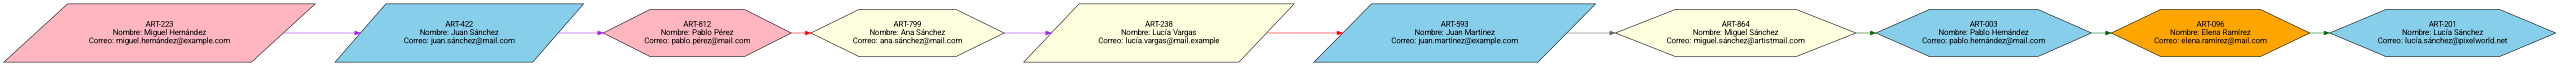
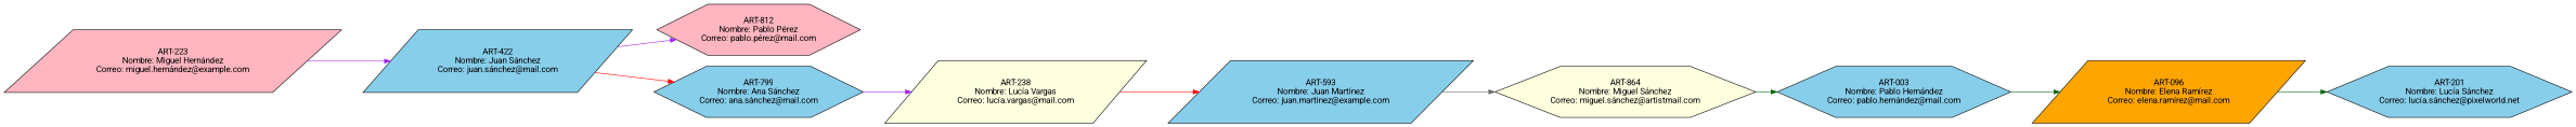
  digraph {
    fontname=Roboto
    rankdir=LR
    node [fillcolor=skyblue fontname=Roboto shape=hexagon style=filled]
    edge [color=purple fontname=Roboto]
    n1 [fillcolor=lightpink height=.1 label="ART-223\nNombre: Miguel Hernández\nCorreo: miguel.hernández@example.com" shape=parallelogram]
    n2 [height=.1 label="ART-422\nNombre: Juan Sánchez\nCorreo: juan.sánchez@mail.com" shape=parallelogram]
    n3 [fillcolor=lightpink height=.1 label="ART-812\nNombre: Pablo Pérez\nCorreo: pablo.pérez@mail.com"]
-   n4 [fillcolor=lightyellow height=.1 label="ART-799\nNombre: Ana Sánchez\nCorreo: ana.sánchez@mail.com"]
-   n5 [fillcolor=lightyellow height=.1 label="ART-238\nNombre: Lucía Vargas\nCorreo: lucía.vargas@mail.example" shape=parallelogram]
+   n4 [height=.1 label="ART-799\nNombre: Ana Sánchez\nCorreo: ana.sánchez@mail.com"]
+   n5 [fillcolor=lightyellow height=.1 label="ART-238\nNombre: Lucía Vargas\nCorreo: lucía.vargas@mail.com" shape=parallelogram]
    n6 [height=.1 label="ART-593\nNombre: Juan Martínez\nCorreo: juan.martínez@example.com" shape=parallelogram]
    n7 [fillcolor=lightyellow height=.1 label="ART-864\nNombre: Miguel Sánchez\nCorreo: miguel.sánchez@artistmail.com"]
    n8 [height=.1 label="ART-003\nNombre: Pablo Hernández\nCorreo: pablo.hernández@mail.com"]
-   n9 [fillcolor=orange height=.1 label="ART-096\nNombre: Elena Ramírez\nCorreo: elena.ramírez@mail.com"]
+   n9 [fillcolor=orange height=.1 label="ART-096\nNombre: Elena Ramírez\nCorreo: elena.ramírez@mail.com" shape=parallelogram]
    n10 [height=.1 label="ART-201\nNombre: Lucía Sánchez\nCorreo: lucía.sánchez@pixelworld.net"]
    n1 -> n2
    n2 -> n3
-   n3 -> n4 [color=red]
+   n2 -> n4 [color=red]
    n4 -> n5
    n5 -> n6 [color=red]
    n6 -> n7 [color=gray40]
    n7 -> n8 [color=darkgreen]
    n8 -> n9 [color=darkgreen]
    n9 -> n10 [color=darkgreen]
  }
